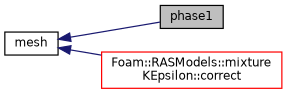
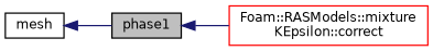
  digraph {
    rankdir=LR
    node [color=black fontname=Helvetica fontsize=10 shape=record]
    edge [color=midnightblue dir=back fontname=Helvetica fontsize=10 labelfontname=Helvetica labelfontsize=10 style=solid]
    n1 [fillcolor=grey75 fontcolor=black height=0.2 label=phase1 style=filled width=0.4]
    n2 [color=red height=0.2 label="Foam::RASModels::mixture\lKEpsilon::correct" width=0.4]
    n3 [height=0.2 label=mesh width=0.4]
-   n3 -> n2
+   n1 -> n2
    n3 -> n1
  }
